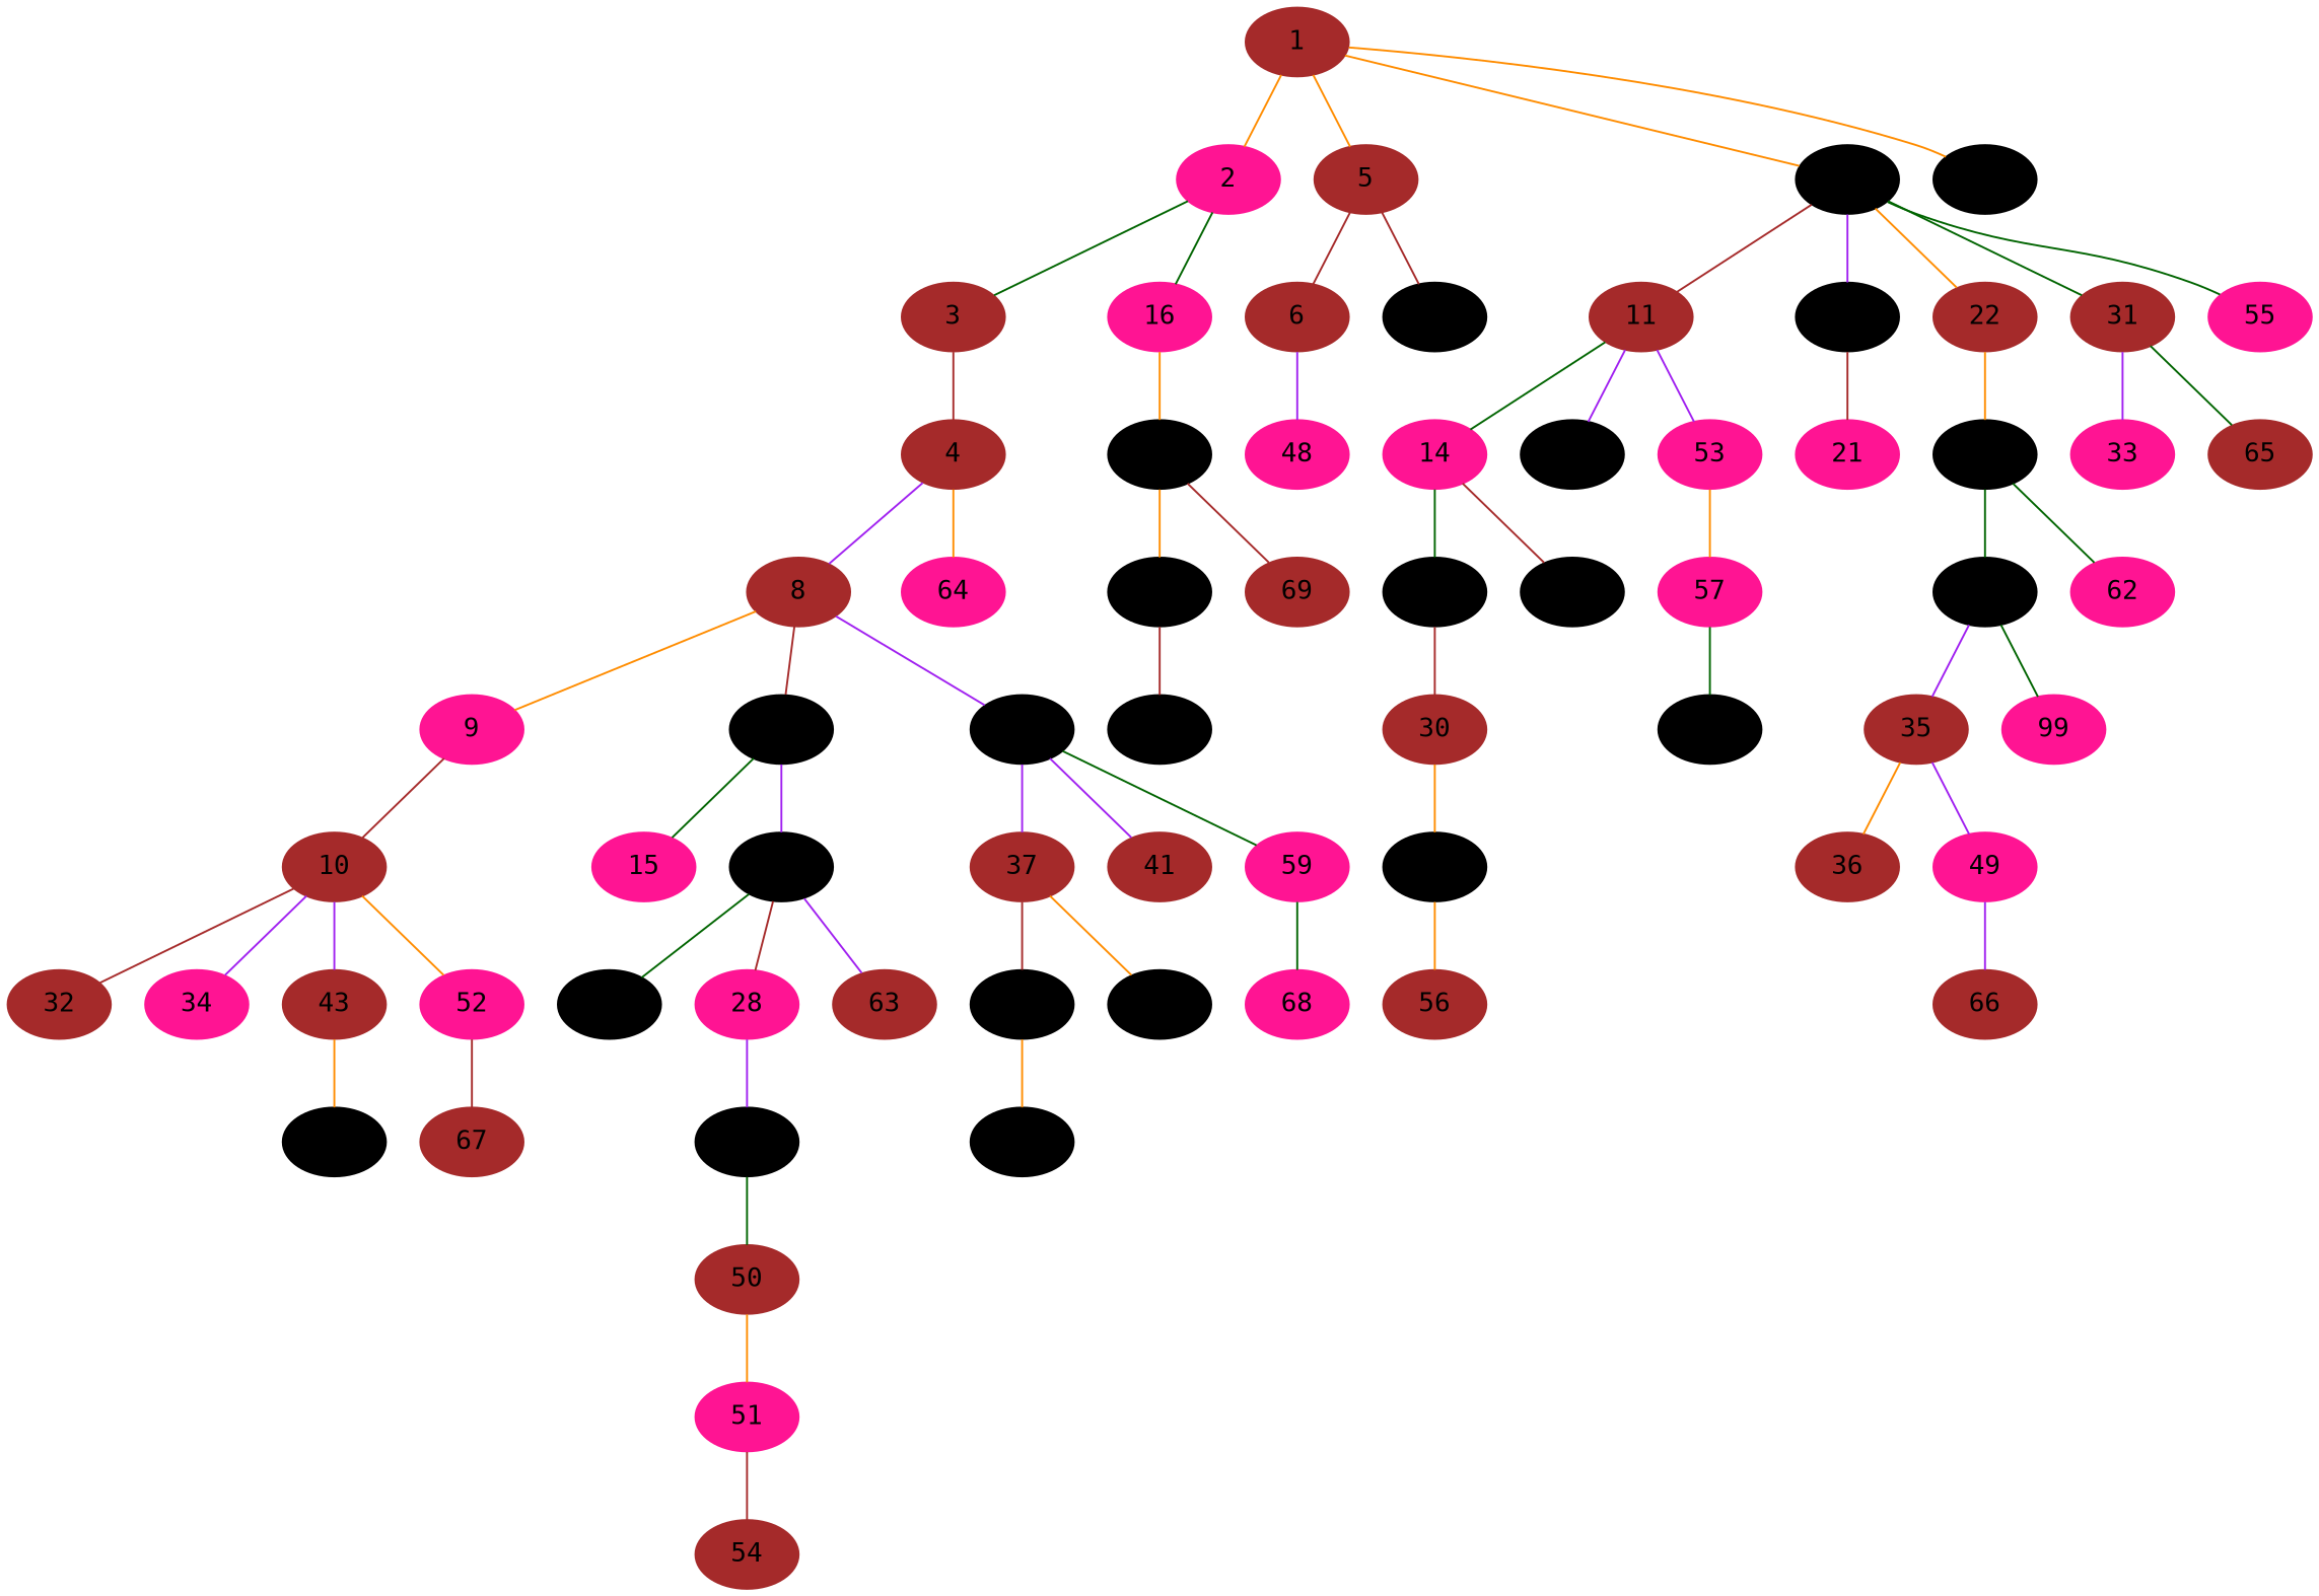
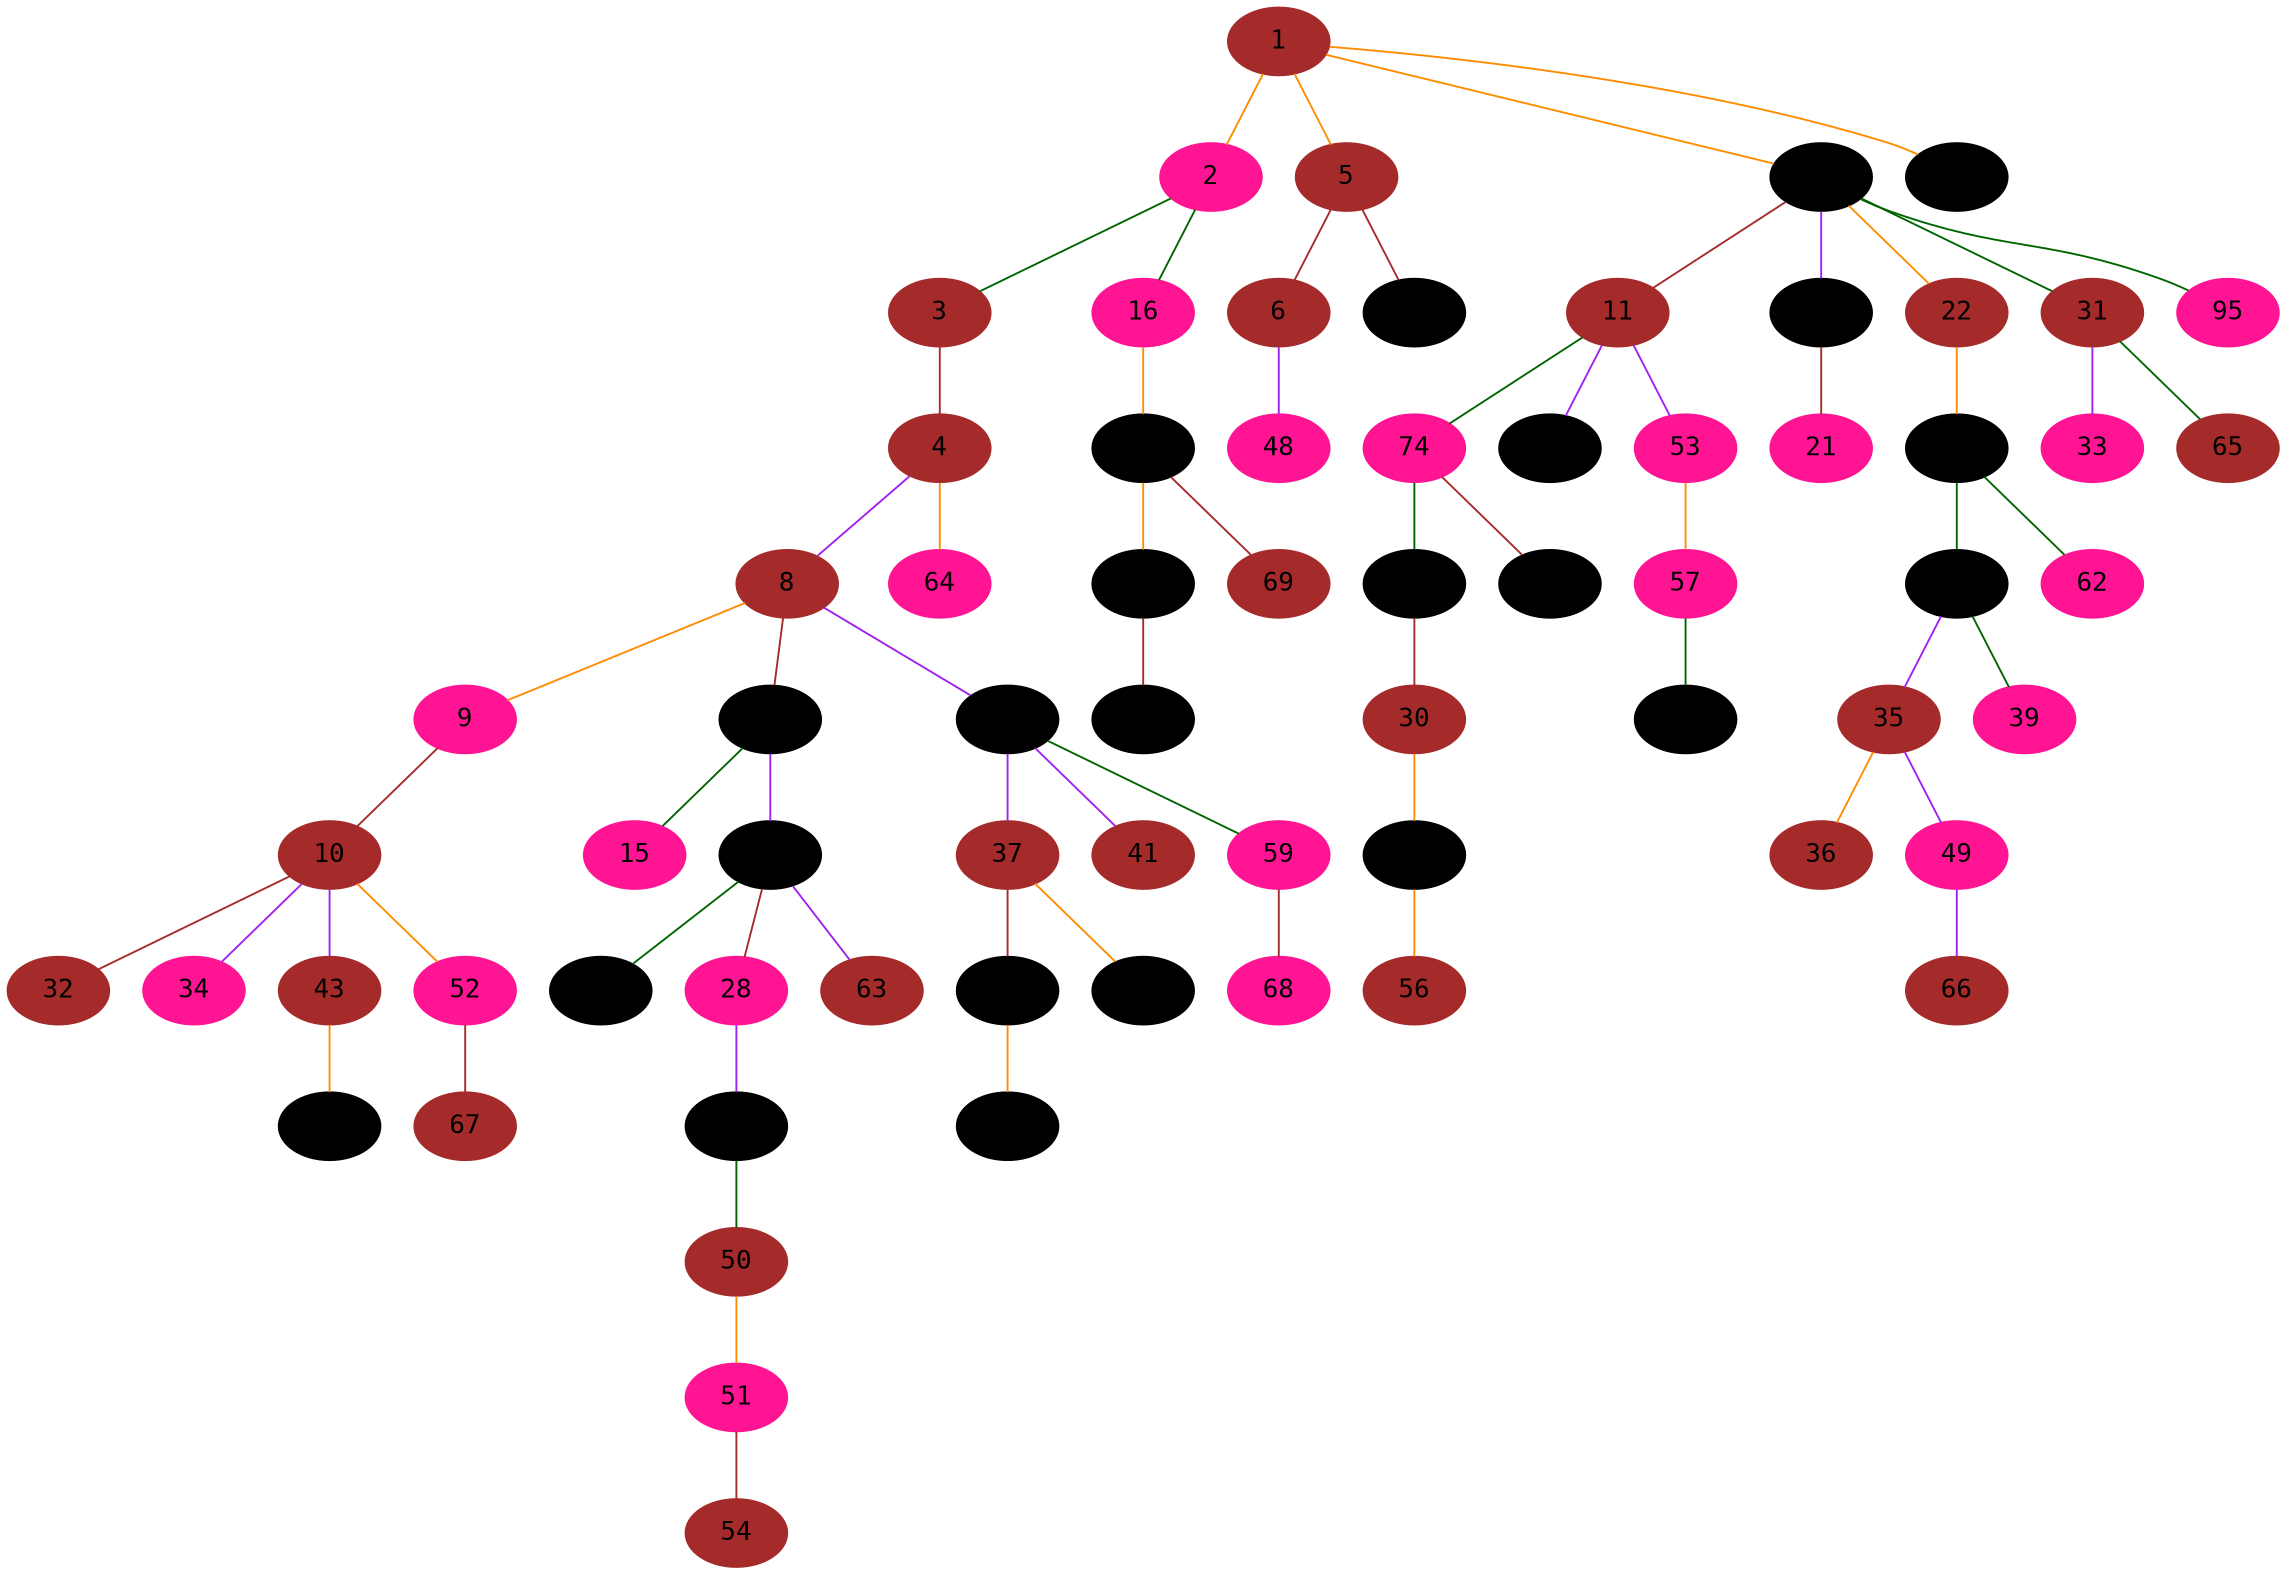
  graph {
    fontname="DejaVu Sans Mono"
    node [color=brown fontname="DejaVu Sans Mono" style=filled]
    edge [color=darkorange fontname="DejaVu Sans Mono" weight=1.0]
    2 [color=deeppink]
    1
    5
    7 [color=black]
    46 [color=black]
    3
    16 [color=deeppink]
    6
    24 [color=black]
    11
    13 [color=black]
    22
    31
-   55 [color=deeppink]
+   55 [color=deeppink label=95]
    4
    8
    64 [color=deeppink]
    9 [color=deeppink]
    12 [color=black]
    19 [color=black]
    48 [color=deeppink]
-   14 [color=deeppink]
+   14 [color=deeppink label=74]
    45 [color=black]
    53 [color=deeppink]
    21 [color=deeppink]
    26 [color=black]
    33 [color=deeppink]
    65
    10
    15 [color=deeppink]
    18 [color=black]
    37
    41
    59 [color=deeppink]
    32
    34 [color=deeppink]
    43
    52 [color=deeppink]
    61 [color=black]
    67
    25 [color=black]
    40 [color=black]
    57 [color=deeppink]
    20 [color=black]
    28 [color=deeppink]
    63
    17 [color=black]
    30
    23 [color=black]
    69
    58 [color=black]
    29 [color=black]
    38 [color=black]
    42 [color=black]
    68 [color=deeppink]
    27 [color=black]
    62 [color=deeppink]
    47 [color=black]
    35
-   39 [color=deeppink label=99]
+   39 [color=deeppink]
    36
    49 [color=deeppink]
    50
    51 [color=deeppink]
    56
    66
    44 [color=black]
    54
    60 [color=black]
    2 -- 3 [color=darkgreen]
    2 -- 16 [color=darkgreen]
    1 -- 2 [weight=3.0]
    1 -- 5
    1 -- 7
    1 -- 46
    5 -- 6 [color=brown]
    5 -- 24 [color=brown]
    7 -- 11 [color=brown]
    7 -- 13 [color=purple]
    7 -- 22
    7 -- 31 [color=darkgreen]
    7 -- 55 [color=darkgreen]
    3 -- 4 [color=brown]
    16 -- 17
    6 -- 48 [color=purple]
    11 -- 14 [color=darkgreen]
    11 -- 45 [color=purple]
    11 -- 53 [color=purple]
    13 -- 21 [color=brown]
    22 -- 26
    31 -- 33 [color=purple weight=3.0]
    31 -- 65 [color=darkgreen]
    4 -- 8 [color=purple]
    4 -- 64
    8 -- 9
    8 -- 12 [color=brown]
    8 -- 19 [color=purple]
    9 -- 10 [color=brown]
    12 -- 15 [color=darkgreen]
    12 -- 18 [color=purple weight=4.0]
    19 -- 37 [color=purple weight=2.0]
    19 -- 41 [color=purple]
    19 -- 59 [color=darkgreen]
    14 -- 25 [color=darkgreen]
    14 -- 40 [color=brown]
    53 -- 57
    26 -- 27 [color=darkgreen weight=2.0]
    26 -- 62 [color=darkgreen]
    10 -- 32 [color=brown]
    10 -- 34 [color=purple]
    10 -- 43 [color=purple]
    10 -- 52
    18 -- 20 [color=darkgreen]
    18 -- 28 [color=brown]
    18 -- 63 [color=purple]
    37 -- 38 [color=brown]
    37 -- 42
-   59 -- 68 [color=darkgreen weight=2.0]
+   59 -- 68 [color=brown weight=2.0]
    43 -- 61
    52 -- 67 [color=brown]
    25 -- 30 [color=brown]
    57 -- 60 [color=darkgreen]
    28 -- 29 [color=purple]
    17 -- 23
    17 -- 69 [color=brown]
    30 -- 47 [weight=2.0]
    23 -- 58 [color=brown]
    29 -- 50 [color=darkgreen]
    38 -- 44 [weight=2.0]
    27 -- 35 [color=purple]
    27 -- 39 [color=darkgreen]
    47 -- 56
    35 -- 36
    35 -- 49 [color=purple]
    49 -- 66 [color=purple]
    50 -- 51 [weight=2.0]
    51 -- 54 [color=brown]
  }
